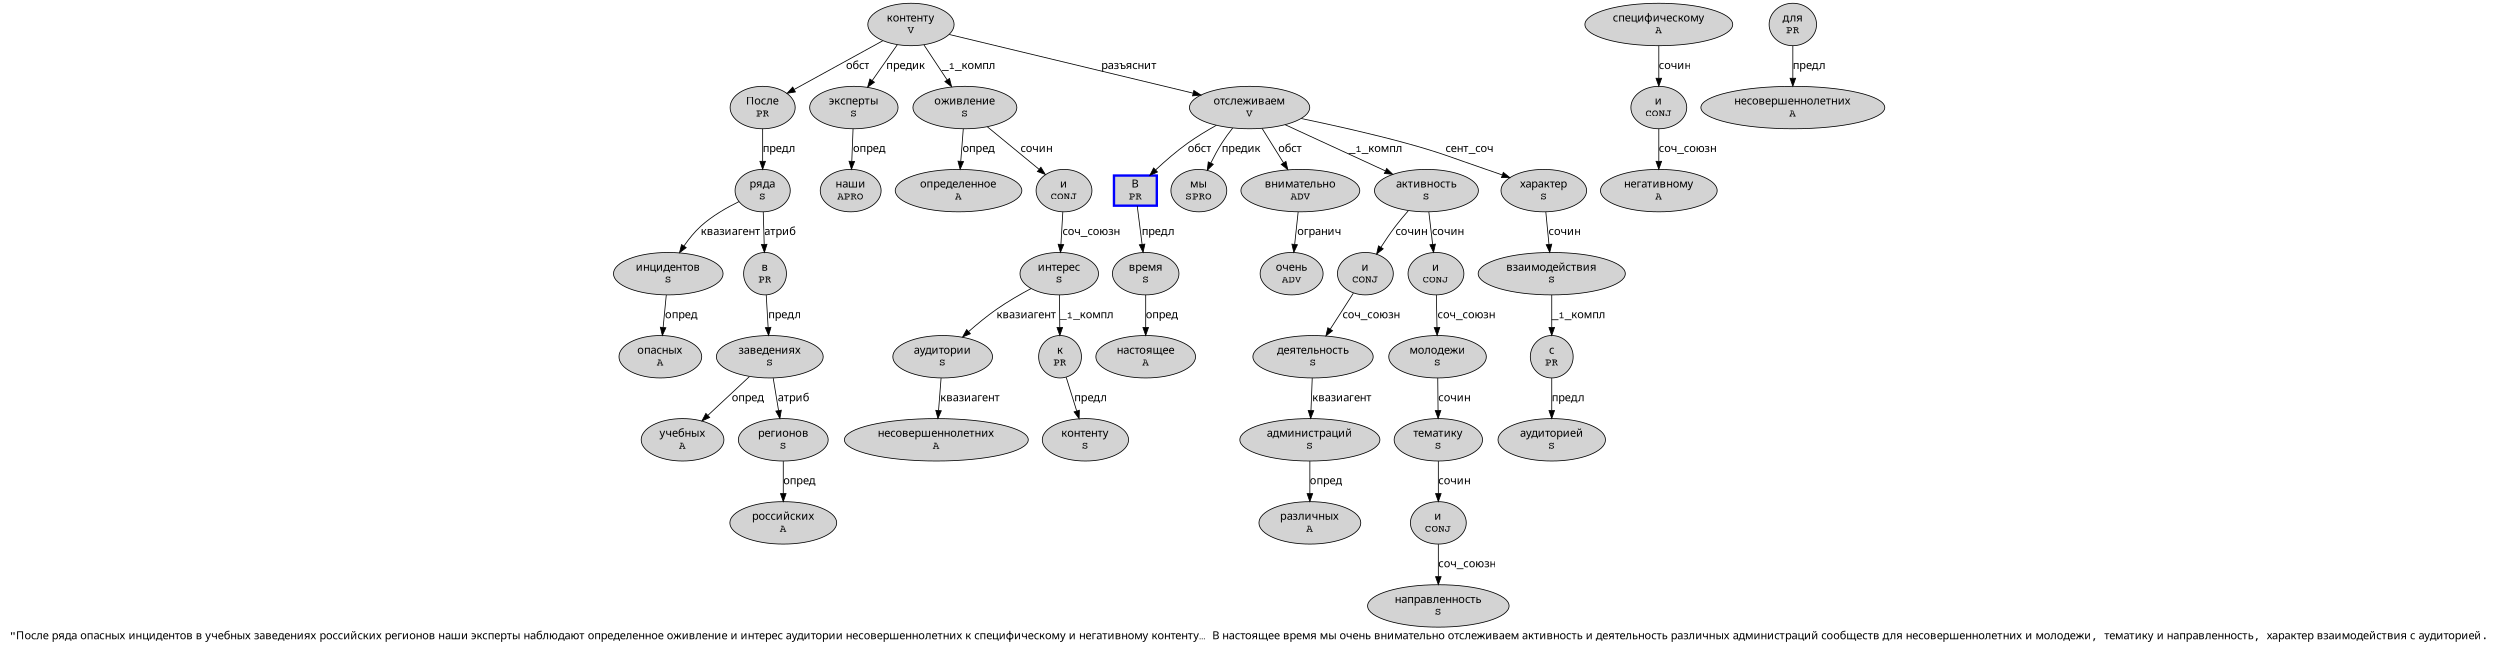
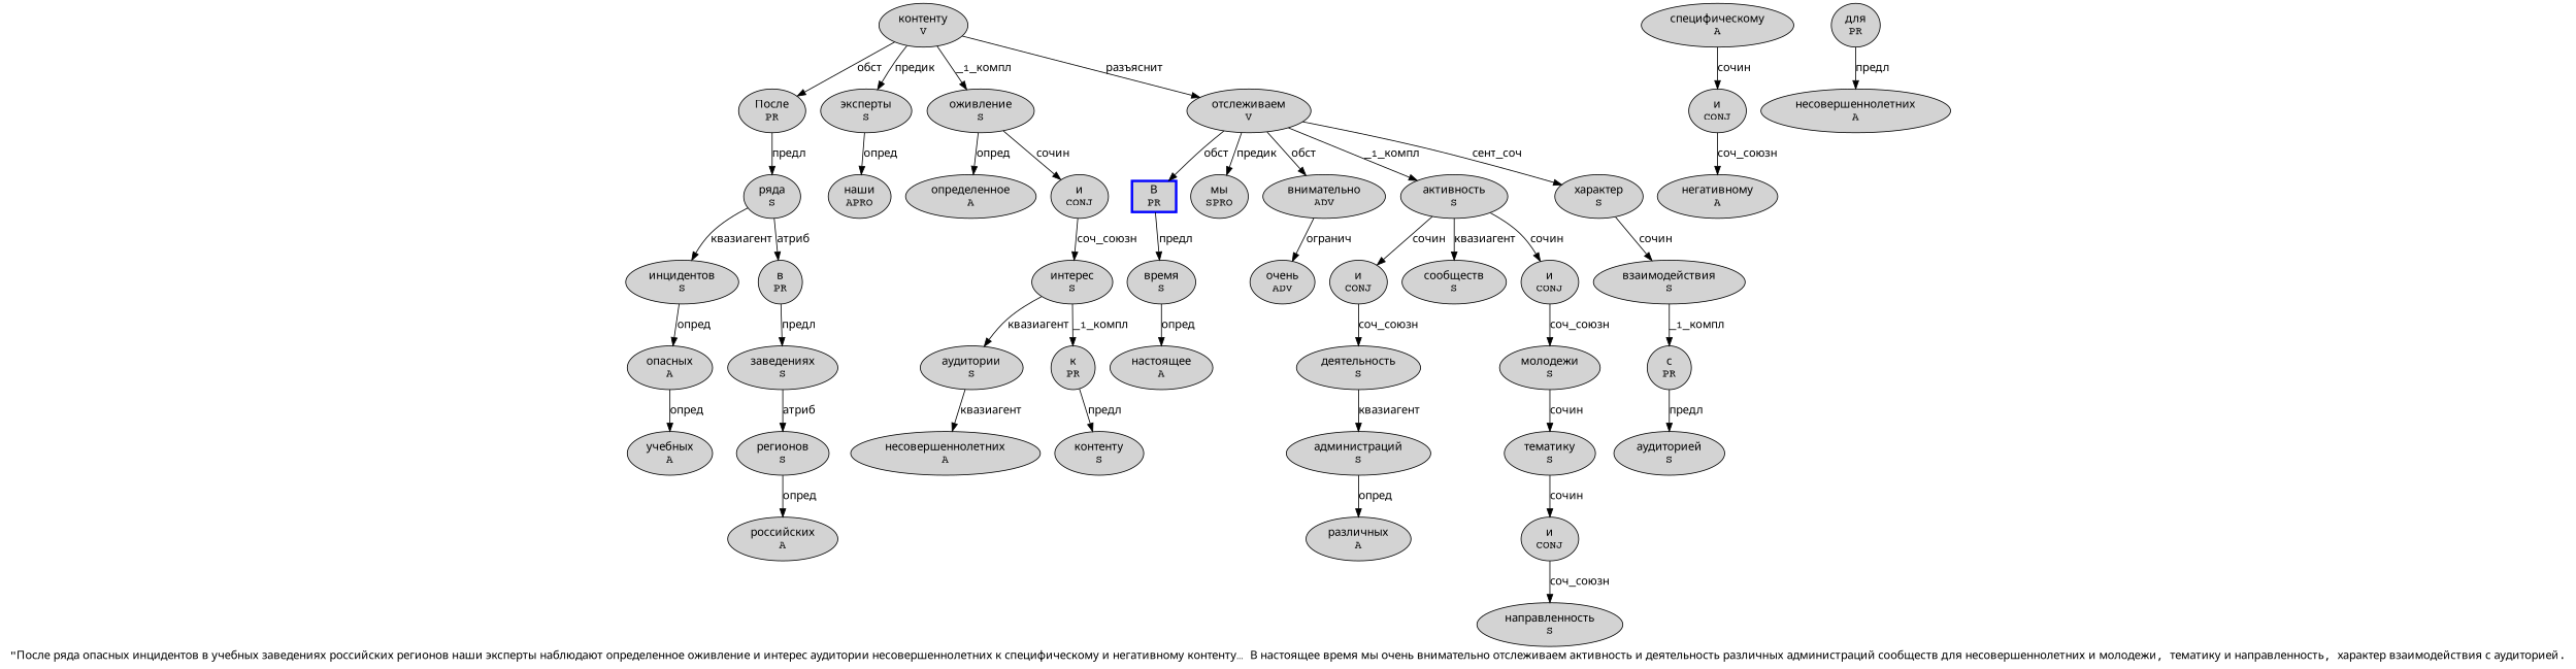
  digraph {
    fontname="Courier Prime"
    label="\"После ряда опасных инцидентов в учебных заведениях российских регионов наши эксперты наблюдают определенное оживление и интерес аудитории несовершеннолетних к специфическому и негативному контенту… В настоящее время мы очень внимательно отслеживаем активность и деятельность различных администраций сообществ для несовершеннолетних и молодежи, тематику и направленность, характер взаимодействия с аудиторией."
    node [fillcolor=lightgray fontname="Courier Prime" penwidth=1 shape=ellipse style=filled]
    edge [fontname="Courier Prime"]
    n1 [label="После\nPR"]
    n2 [label="ряда\nS"]
    n3 [label="инцидентов\nS"]
    n4 [label="в\nPR"]
    n5 [label="опасных\nA"]
    n6 [label="заведениях\nS"]
    n7 [label="учебных\nA"]
    n8 [label="регионов\nS"]
    n9 [label="российских\nA"]
    n10 [label="наши\nAPRO"]
    n11 [label="эксперты\nS"]
    n12 [label="контенту\nV"]
    n13 [label="оживление\nS"]
    n14 [label="отслеживаем\nV"]
    n15 [label="определенное\nA"]
    n16 [label="и\nCONJ"]
    n17 [color=blue label="В\nPR" penwidth=3 shape=box]
    n18 [label="мы\nSPRO"]
    n19 [label="внимательно\nADV"]
    n20 [label="активность\nS"]
    n21 [label="характер\nS"]
    n22 [label="интерес\nS"]
    n23 [label="аудитории\nS"]
    n24 [label="к\nPR"]
    n25 [label="несовершеннолетних\nA"]
    n26 [label="контенту\nS"]
    n27 [label="специфическому\nA"]
    n28 [label="и\nCONJ"]
    n29 [label="негативному\nA"]
    n30 [label="время\nS"]
    n31 [label="настоящее\nA"]
    n32 [label="очень\nADV"]
    n33 [label="и\nCONJ"]
+   n34 [label="сообществ\nS"]
    n35 [label="и\nCONJ"]
    n36 [label="взаимодействия\nS"]
    n37 [label="деятельность\nS"]
    n38 [label="для\nPR"]
    n39 [label="несовершеннолетних\nA"]
    n40 [label="молодежи\nS"]
    n41 [label="администраций\nS"]
    n42 [label="различных\nA"]
    n43 [label="тематику\nS"]
    n44 [label="и\nCONJ"]
    n45 [label="направленность\nS"]
    n46 [label="с\nPR"]
    n47 [label="аудиторией\nS"]
    n1 -> n2 [label="предл"]
    n2 -> n3 [label="квазиагент"]
    n2 -> n4 [label="атриб"]
    n3 -> n5 [label="опред"]
    n4 -> n6 [label="предл"]
-   n6 -> n7 [label="опред"]
+   n5 -> n7 [label="опред"]
    n6 -> n8 [label="атриб"]
    n8 -> n9 [label="опред"]
    n11 -> n10 [label="опред"]
    n12 -> n1 [label="обст"]
    n12 -> n11 [label="предик"]
    n12 -> n13 [label="_1_компл"]
    n12 -> n14 [label="разъяснит"]
    n13 -> n15 [label="опред"]
    n13 -> n16 [label="сочин"]
    n14 -> n17 [label="обст"]
    n14 -> n18 [label="предик"]
    n14 -> n19 [label="обст"]
    n14 -> n20 [label="_1_компл"]
    n14 -> n21 [label="сент_соч"]
    n16 -> n22 [label="соч_союзн"]
    n17 -> n30 [label="предл"]
    n19 -> n32 [label="огранич"]
    n20 -> n33 [label="сочин"]
+   n20 -> n34 [label="квазиагент"]
    n20 -> n35 [label="сочин"]
    n21 -> n36 [label="сочин"]
    n22 -> n23 [label="квазиагент"]
    n22 -> n24 [label="_1_компл"]
    n23 -> n25 [label="квазиагент"]
    n24 -> n26 [label="предл"]
    n27 -> n28 [label="сочин"]
    n28 -> n29 [label="соч_союзн"]
    n30 -> n31 [label="опред"]
    n33 -> n37 [label="соч_союзн"]
    n35 -> n40 [label="соч_союзн"]
    n36 -> n46 [label="_1_компл"]
    n37 -> n41 [label="квазиагент"]
    n38 -> n39 [label="предл"]
    n40 -> n43 [label="сочин"]
    n41 -> n42 [label="опред"]
    n43 -> n44 [label="сочин"]
    n44 -> n45 [label="соч_союзн"]
    n46 -> n47 [label="предл"]
  }
